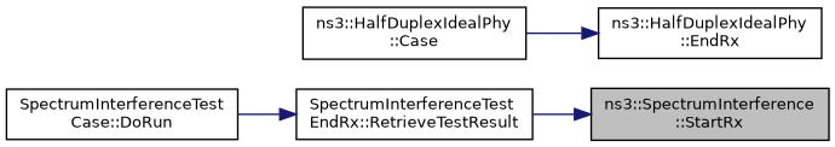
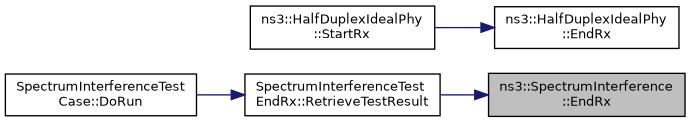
  digraph {
    rankdir=RL
    node [color=black fillcolor=white fontname=Helvetica fontsize=10 shape=record style=filled]
    edge [color=midnightblue dir=back fontname=Helvetica fontsize=10 labelfontname=Helvetica labelfontsize=10 style=solid]
-   n1 [fillcolor=grey75 fontcolor=black height=0.2 label="ns3::SpectrumInterference\l::StartRx" width=0.4]
+   n1 [fillcolor=grey75 fontcolor=black height=0.2 label="ns3::SpectrumInterference\l::EndRx" width=0.4]
    n2 [height=0.2 label="SpectrumInterferenceTest\lEndRx::RetrieveTestResult" width=0.4]
    n3 [height=0.2 label="ns3::HalfDuplexIdealPhy\l::EndRx" width=0.4]
-   n4 [height=0.2 label="ns3::HalfDuplexIdealPhy\l::Case" width=0.4]
+   n4 [height=0.2 label="ns3::HalfDuplexIdealPhy\l::StartRx" width=0.4]
    n5 [height=0.2 label="SpectrumInterferenceTest\lCase::DoRun" width=0.4]
    n1 -> n2
    n2 -> n5
    n3 -> n4
  }
